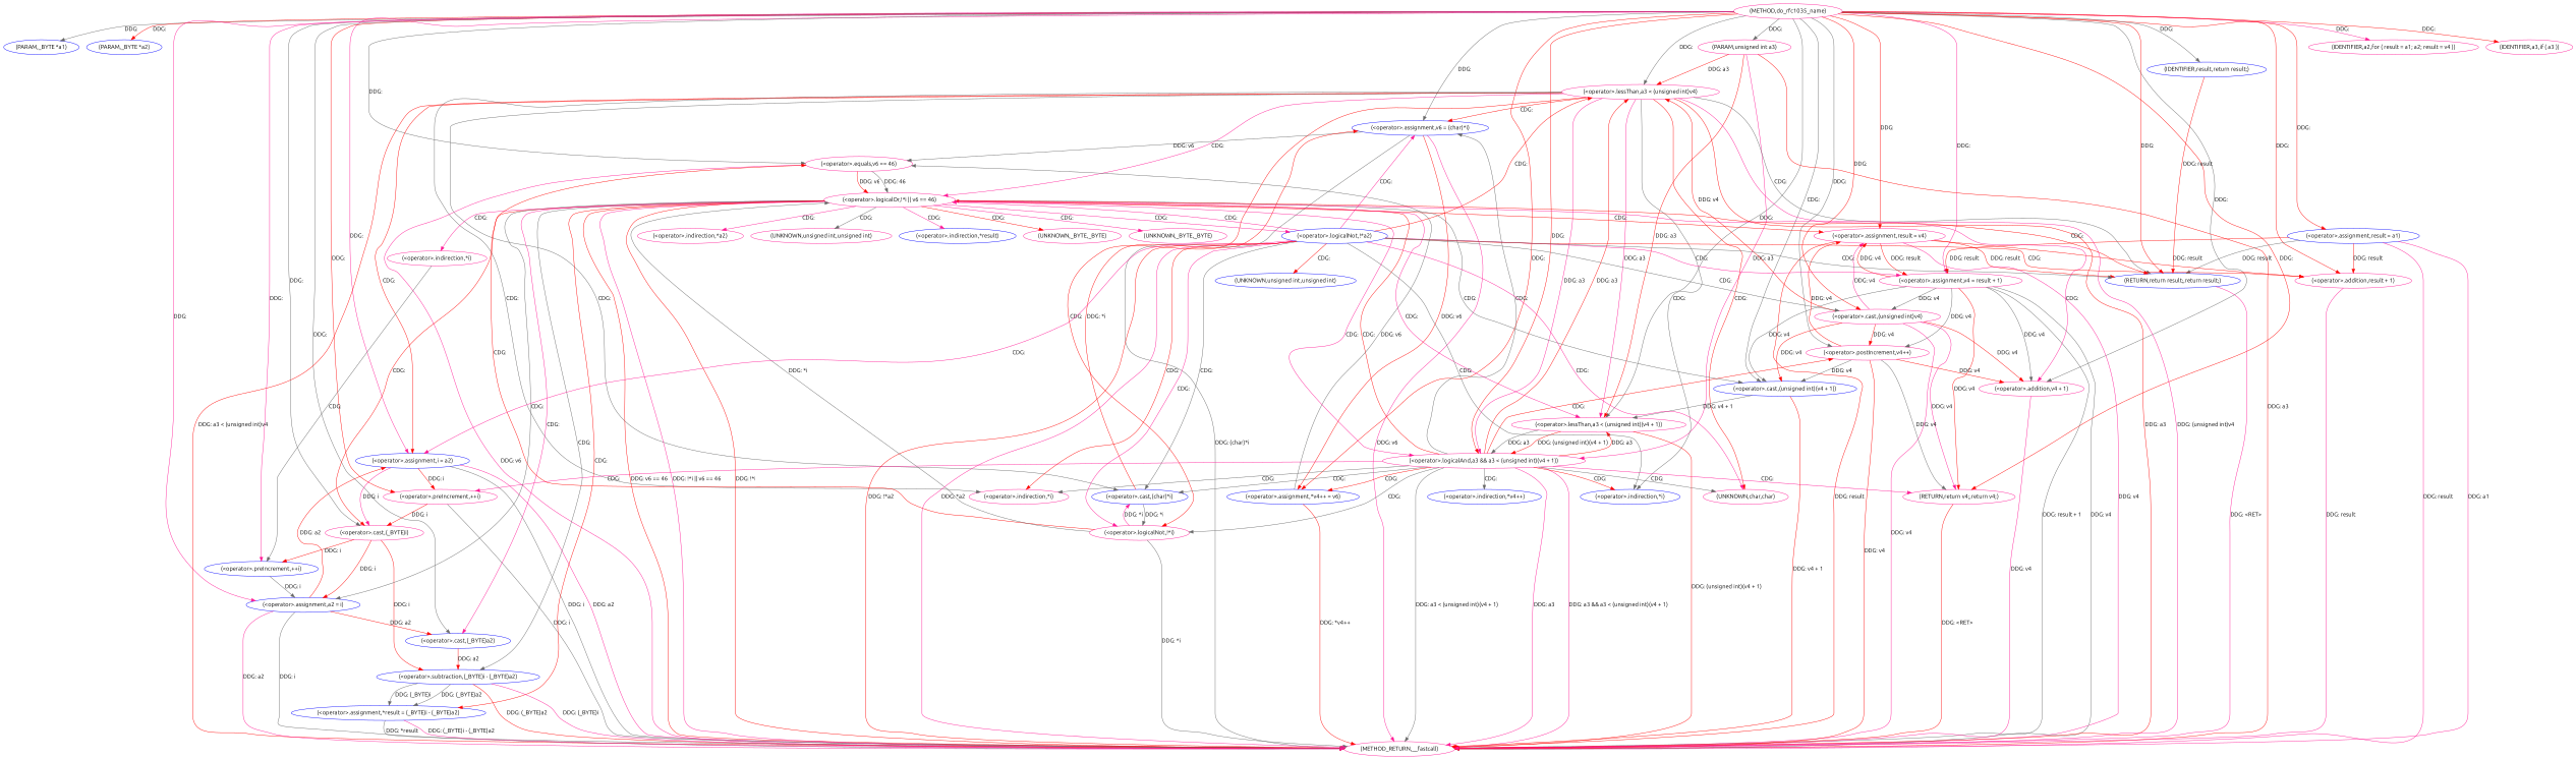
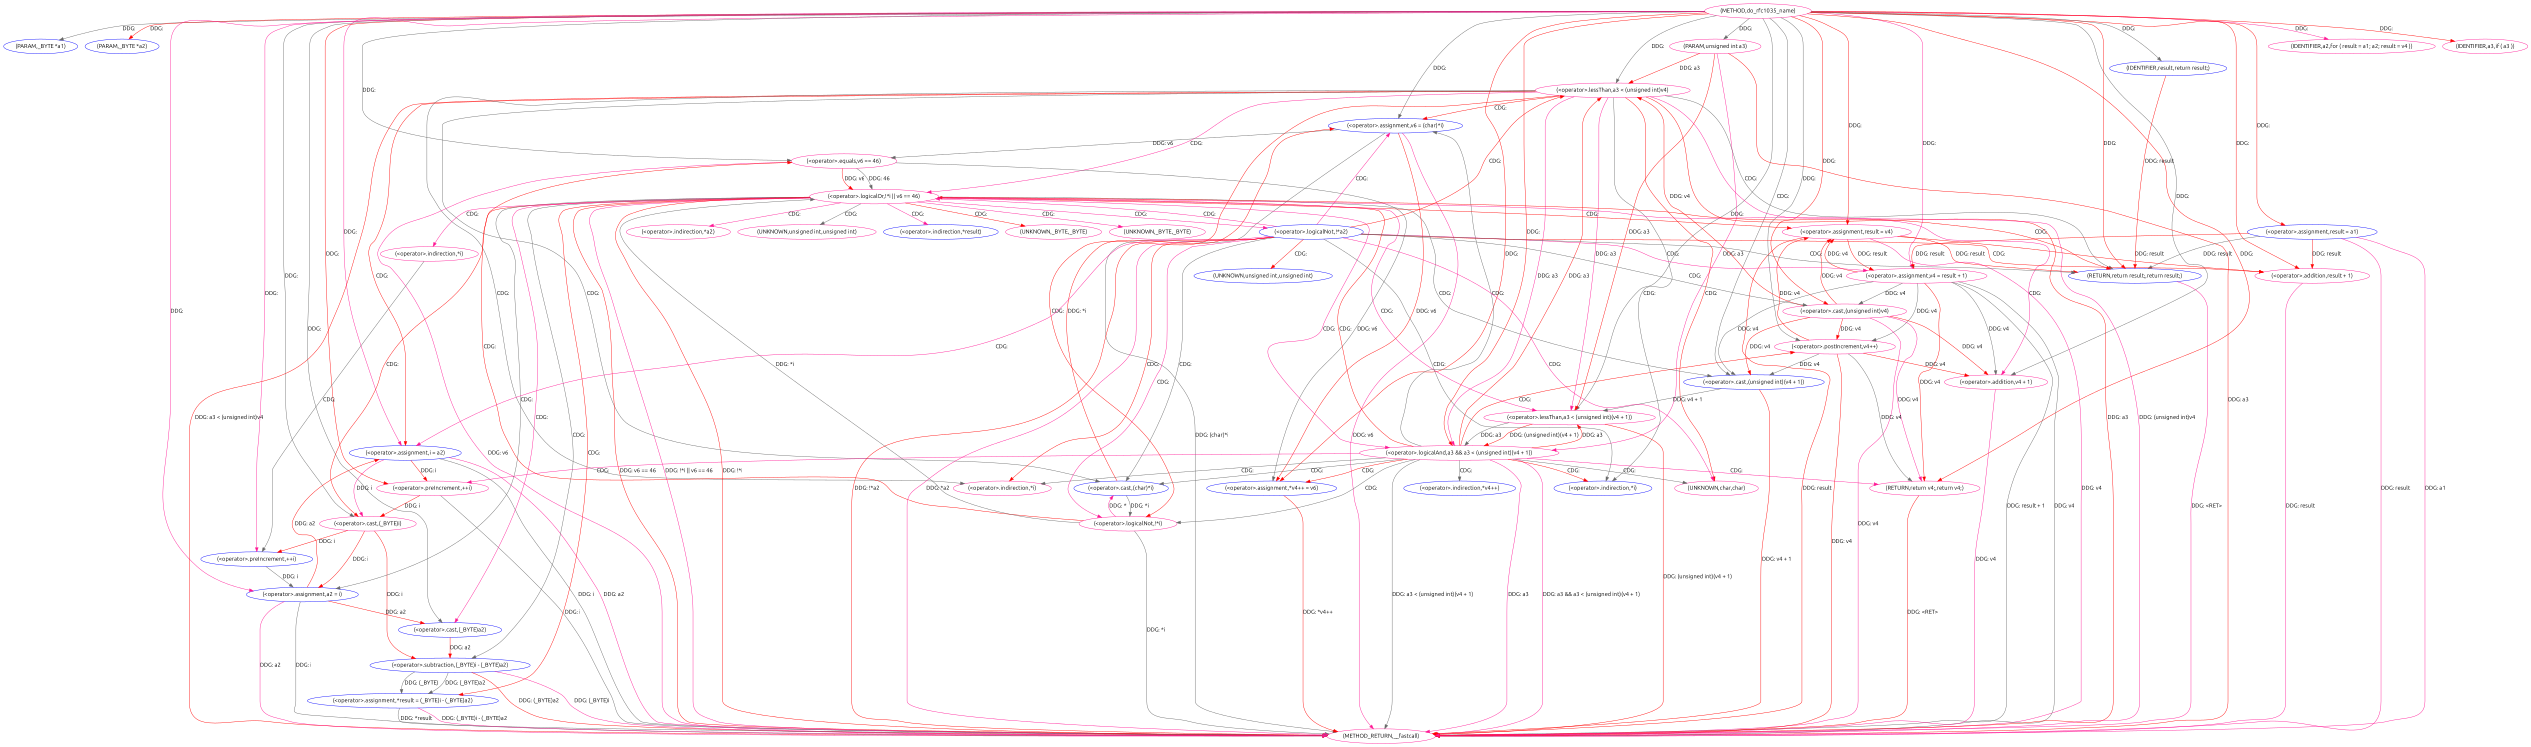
  digraph {
    fontname=Ubuntu
    node [color=deeppink fontname=Ubuntu]
    edge [color=red fontname=Ubuntu]
    n1 [label="(METHOD,do_rfc1035_name)"]
    n2 [color=blue label="(PARAM,_BYTE *a1)"]
    n3 [color=blue label="(PARAM,_BYTE *a2)"]
    n4 [label="(PARAM,unsigned int a3)"]
    n5 [color=blue label="(<operator>.assignment,result = a1)"]
    n6 [label="(IDENTIFIER,a2,for ( result = a1; a2; result = v4 ))"]
    n7 [label="(<operator>.assignment,result = v4)"]
    n8 [label="(<operator>.assignment,v4 = result + 1)"]
    n9 [label="(<operator>.addition,result + 1)"]
    n10 [label="(IDENTIFIER,a3,if ( a3 ))"]
    n11 [label="(<operator>.lessThan,a3 < (unsigned int)v4)"]
    n12 [label="(<operator>.cast,(unsigned int)v4)"]
    n13 [color=blue label="(<operator>.assignment,i = a2)"]
    n14 [label="(<operator>.preIncrement,++i)"]
    n15 [color=blue label="(<operator>.assignment,v6 = (char)*i)"]
    n16 [label="(<operator>.equals,v6 == 46)"]
    n17 [label="(<operator>.logicalAnd,a3 && a3 < (unsigned int)(v4 + 1))"]
    n18 [label="(<operator>.lessThan,a3 < (unsigned int)(v4 + 1))"]
    n19 [color=blue label="(<operator>.cast,(unsigned int)(v4 + 1))"]
    n20 [label="(<operator>.addition,v4 + 1)"]
    n21 [label="(RETURN,return v4;,return v4;)"]
    n22 [color=blue label="(<operator>.assignment,*v4++ = v6)"]
    n23 [label="(<operator>.postIncrement,v4++)"]
    n24 [label="(<operator>.cast,(_BYTE)i)"]
    n25 [color=blue label="(<operator>.cast,(_BYTE)a2)"]
    n26 [color=blue label="(<operator>.preIncrement,++i)"]
    n27 [color=blue label="(<operator>.assignment,a2 = i)"]
    n28 [color=blue label="(RETURN,return result;,return result;)"]
    n29 [color=blue label="(IDENTIFIER,result,return result;)"]
    n30 [label="(METHOD_RETURN,__fastcall)"]
    n31 [color=blue label="(<operator>.cast,(char)*i)"]
    n32 [label="(<operator>.logicalOr,!*i || v6 == 46)"]
    n33 [label="(<operator>.logicalNot,!*i)"]
    n34 [label="(UNKNOWN,char,char)"]
    n35 [label="(<operator>.indirection,*i)"]
    n36 [color=blue label="(<operator>.indirection,*i)"]
    n37 [color=blue label="(<operator>.indirection,*v4++)"]
    n38 [color=blue label="(<operator>.subtraction,(_BYTE)i - (_BYTE)a2)"]
    n39 [color=blue label="(<operator>.logicalNot,!*a2)"]
    n40 [color=blue label="(UNKNOWN,unsigned int,unsigned int)"]
    n41 [color=blue label="(<operator>.assignment,*result = (_BYTE)i - (_BYTE)a2)"]
    n42 [label="(<operator>.indirection,*a2)"]
    n43 [label="(UNKNOWN,unsigned int,unsigned int)"]
    n44 [color=blue label="(<operator>.indirection,*result)"]
    n45 [label="(UNKNOWN,_BYTE,_BYTE)"]
    n46 [label="(UNKNOWN,_BYTE,_BYTE)"]
    n47 [label="(<operator>.indirection,*i)"]
    n1 -> n2 [color=gray40 label="DDG: "]
    n1 -> n3 [label="DDG: "]
    n1 -> n4 [color=gray40 label="DDG: "]
    n1 -> n5 [label="DDG: "]
    n1 -> n6 [color=deeppink label="DDG: "]
    n1 -> n7 [label="DDG: "]
    n1 -> n8 [color=deeppink label="DDG: "]
    n1 -> n9 [label="DDG: "]
    n1 -> n10 [label="DDG: "]
    n1 -> n11 [color=gray40 label="DDG: "]
    n1 -> n12 [label="DDG: "]
    n1 -> n13 [color=deeppink label="DDG: "]
    n1 -> n14 [label="DDG: "]
    n1 -> n15 [color=gray40 label="DDG: "]
    n1 -> n16 [color=gray40 label="DDG: "]
    n1 -> n17 [label="DDG: "]
    n1 -> n18 [color=gray40 label="DDG: "]
    n1 -> n19 [color=gray40 label="CDG: "]
    n1 -> n20 [color=gray40 label="DDG: "]
    n1 -> n21 [label="DDG: "]
    n1 -> n22 [label="DDG: "]
    n1 -> n23 [color=gray40 label="DDG: "]
    n1 -> n24 [color=gray40 label="DDG: "]
    n1 -> n25 [color=gray40 label="DDG: "]
    n1 -> n26 [color=deeppink label="DDG: "]
    n1 -> n27 [color=deeppink label="DDG: "]
    n1 -> n28 [label="DDG: "]
    n1 -> n29 [color=gray40 label="DDG: "]
    n4 -> n11 [label="DDG: a3"]
    n4 -> n17 [color=deeppink label="DDG: a3"]
    n4 -> n18 [label="DDG: a3"]
    n4 -> n30 [label="DDG: a3"]
    n5 -> n8 [label="DDG: result"]
    n5 -> n9 [label="DDG: result"]
    n5 -> n28 [color=gray40 label="DDG: result"]
    n5 -> n30 [color=deeppink label="DDG: a1"]
    n5 -> n30 [color=deeppink label="DDG: result"]
    n7 -> n8 [label="DDG: result"]
    n7 -> n9 [label="DDG: result"]
    n7 -> n28 [label="DDG: result"]
    n7 -> n30 [label="DDG: result"]
    n7 -> n30 [color=deeppink label="DDG: v4"]
    n8 -> n7 [label="DDG: v4"]
    n8 -> n12 [color=gray40 label="DDG: v4"]
    n8 -> n19 [color=gray40 label="DDG: v4"]
    n8 -> n20 [color=gray40 label="DDG: v4"]
    n8 -> n21 [label="DDG: v4"]
    n8 -> n23 [color=gray40 label="DDG: v4"]
    n8 -> n30 [color=gray40 label="DDG: result + 1"]
    n8 -> n30 [color=gray40 label="DDG: v4"]
    n9 -> n30 [color=deeppink label="DDG: result"]
    n11 -> n13 [label="CDG: "]
    n11 -> n15 [label="CDG: "]
    n11 -> n17 [color=deeppink label="DDG: a3"]
    n11 -> n18 [color=deeppink label="DDG: a3"]
    n11 -> n28 [color=gray40 label="CDG: "]
    n11 -> n30 [label="DDG: a3"]
    n11 -> n30 [color=deeppink label="DDG: (unsigned int)v4"]
    n11 -> n30 [label="DDG: a3 < (unsigned int)v4"]
    n11 -> n31 [color=gray40 label="CDG: "]
    n11 -> n32 [color=deeppink label="CDG: "]
    n11 -> n33 [label="CDG: "]
    n11 -> n34 [label="CDG: "]
    n11 -> n35 [color=gray40 label="CDG: "]
    n11 -> n36 [color=gray40 label="CDG: "]
-   n12 -> n7 [color=deeppink label="DDG: v4"]
+   n12 -> n7 [label="DDG: v4"]
    n12 -> n11 [label="DDG: v4"]
    n12 -> n19 [label="DDG: v4"]
    n12 -> n20 [label="DDG: v4"]
    n12 -> n21 [color=deeppink label="DDG: v4"]
    n12 -> n23 [label="DDG: v4"]
    n12 -> n30 [color=deeppink label="DDG: v4"]
    n13 -> n14 [label="DDG: i"]
    n13 -> n24 [color=deeppink label="DDG: i"]
    n13 -> n30 [color=gray40 label="DDG: i"]
    n13 -> n30 [color=deeppink label="DDG: a2"]
    n14 -> n24 [label="DDG: i"]
    n14 -> n30 [color=gray40 label="DDG: i"]
    n15 -> n16 [color=gray40 label="DDG: v6"]
    n15 -> n22 [label="DDG: v6"]
    n15 -> n30 [color=gray40 label="DDG: (char)*i"]
    n15 -> n30 [color=deeppink label="DDG: v6"]
-   n22 -> n16 [color=gray40 label="DDG: v6"]
+   n16 -> n22 [color=gray40 label="DDG: v6"]
    n16 -> n30 [color=deeppink label="DDG: v6"]
    n16 -> n32 [label="DDG: v6"]
    n16 -> n32 [color=gray40 label="DDG: 46"]
    n17 -> n11 [label="DDG: a3"]
    n17 -> n14 [color=deeppink label="CDG: "]
    n17 -> n15 [color=gray40 label="CDG: "]
    n17 -> n18 [label="DDG: a3"]
    n17 -> n21 [color=deeppink label="CDG: "]
    n17 -> n22 [label="CDG: "]
    n17 -> n23 [label="CDG: "]
    n17 -> n30 [color=deeppink label="DDG: a3"]
    n17 -> n30 [color=deeppink label="DDG: a3 && a3 < (unsigned int)(v4 + 1)"]
    n17 -> n30 [color=gray40 label="DDG: a3 < (unsigned int)(v4 + 1)"]
    n17 -> n31 [color=gray40 label="CDG: "]
    n17 -> n32 [label="CDG: "]
    n17 -> n33 [color=gray40 label="CDG: "]
    n17 -> n34 [color=gray40 label="CDG: "]
    n17 -> n35 [color=gray40 label="CDG: "]
    n17 -> n36 [label="CDG: "]
    n17 -> n37 [color=gray40 label="CDG: "]
    n18 -> n17 [color=gray40 label="DDG: a3"]
    n18 -> n17 [label="DDG: (unsigned int)(v4 + 1)"]
    n18 -> n30 [label="DDG: (unsigned int)(v4 + 1)"]
    n19 -> n18 [color=gray40 label="DDG: v4 + 1"]
    n19 -> n30 [label="DDG: v4 + 1"]
    n20 -> n30 [color=deeppink label="DDG: v4"]
    n21 -> n30 [label="DDG: <RET>"]
    n22 -> n30 [label="DDG: *v4++"]
    n23 -> n7 [label="DDG: v4"]
    n23 -> n19 [color=gray40 label="DDG: v4"]
    n23 -> n20 [label="DDG: v4"]
    n23 -> n21 [color=gray40 label="DDG: v4"]
    n23 -> n30 [label="DDG: v4"]
    n24 -> n26 [label="DDG: i"]
    n24 -> n27 [label="DDG: i"]
    n24 -> n38 [label="DDG: i"]
    n25 -> n38 [label="DDG: a2"]
    n26 -> n27 [color=gray40 label="DDG: i"]
    n27 -> n13 [label="DDG: a2"]
    n27 -> n25 [label="DDG: a2"]
    n27 -> n30 [color=deeppink label="DDG: a2"]
    n27 -> n30 [color=gray40 label="DDG: i"]
    n28 -> n30 [color=deeppink label="DDG: <RET>"]
    n29 -> n28 [label="DDG: result"]
    n31 -> n15 [label="DDG: *i"]
    n31 -> n33 [color=gray40 label="DDG: *i"]
    n32 -> n7 [label="CDG: "]
    n32 -> n17 [color=deeppink label="CDG: "]
    n32 -> n18 [color=deeppink label="CDG: "]
    n32 -> n19 [color=gray40 label="CDG: "]
    n32 -> n20 [color=deeppink label="CDG: "]
    n32 -> n24 [label="CDG: "]
    n32 -> n25 [color=deeppink label="CDG: "]
    n32 -> n27 [color=gray40 label="CDG: "]
    n32 -> n28 [label="CDG: "]
    n32 -> n30 [label="DDG: v6 == 46"]
    n32 -> n30 [color=deeppink label="DDG: !*i || v6 == 46"]
    n32 -> n30 [label="DDG: !*i"]
    n32 -> n38 [color=gray40 label="CDG: "]
    n32 -> n39 [color=deeppink label="CDG: "]
    n32 -> n41 [label="CDG: "]
    n32 -> n42 [color=deeppink label="CDG: "]
    n32 -> n43 [color=gray40 label="CDG: "]
    n32 -> n44 [color=deeppink label="CDG: "]
    n32 -> n45 [label="CDG: "]
    n32 -> n46 [color=deeppink label="CDG: "]
    n32 -> n47 [color=deeppink label="CDG: "]
    n33 -> n16 [label="CDG: "]
    n33 -> n30 [color=gray40 label="DDG: *i"]
    n33 -> n31 [color=deeppink label="DDG: *i"]
    n33 -> n32 [color=gray40 label="DDG: *i"]
    n38 -> n30 [label="DDG: (_BYTE)a2"]
    n38 -> n30 [color=deeppink label="DDG: (_BYTE)i"]
    n38 -> n41 [color=gray40 label="DDG: (_BYTE)i"]
    n38 -> n41 [color=gray40 label="DDG: (_BYTE)a2"]
    n39 -> n8 [color=deeppink label="CDG: "]
    n39 -> n9 [label="CDG: "]
    n39 -> n11 [label="CDG: "]
    n39 -> n12 [color=gray40 label="CDG: "]
    n39 -> n13 [color=deeppink label="CDG: "]
    n39 -> n15 [color=deeppink label="CDG: "]
    n39 -> n28 [color=gray40 label="CDG: "]
    n39 -> n30 [label="DDG: !*a2"]
    n39 -> n30 [color=deeppink label="DDG: *a2"]
    n39 -> n31 [color=gray40 label="CDG: "]
    n39 -> n32 [color=deeppink label="CDG: "]
    n39 -> n33 [color=deeppink label="CDG: "]
    n39 -> n34 [color=deeppink label="CDG: "]
    n39 -> n35 [label="CDG: "]
    n39 -> n36 [color=gray40 label="CDG: "]
    n39 -> n40 [label="CDG: "]
    n41 -> n30 [color=gray40 label="DDG: *result"]
    n41 -> n30 [color=deeppink label="DDG: (_BYTE)i - (_BYTE)a2"]
    n47 -> n26 [color=gray40 label="CDG: "]
  }
